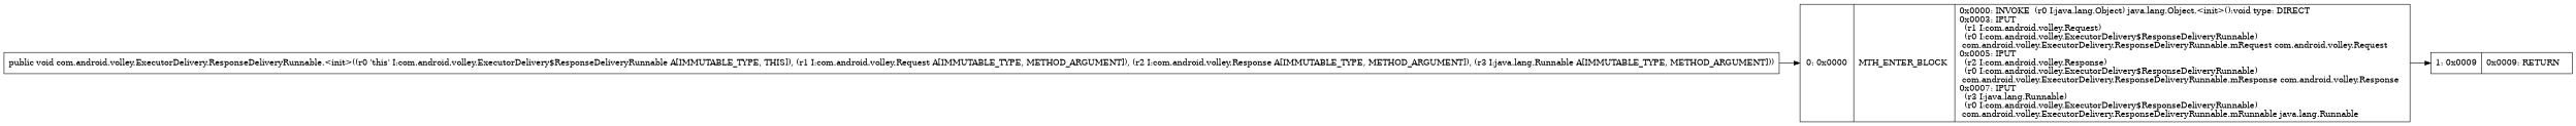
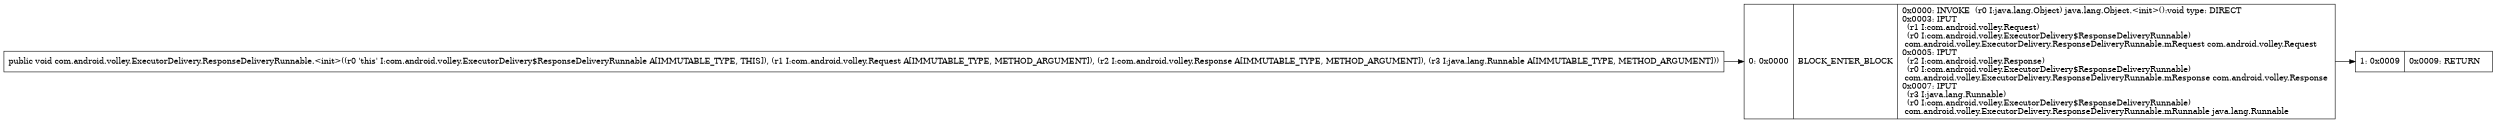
  digraph {
    rankdir=LR
    node [shape=record]
-   n1 [label="{0\:\ 0x0000|MTH_ENTER_BLOCK\l|0x0000: INVOKE  (r0 I:java.lang.Object) java.lang.Object.\<init\>():void type: DIRECT \l0x0003: IPUT  \l  (r1 I:com.android.volley.Request)\l  (r0 I:com.android.volley.ExecutorDelivery$ResponseDeliveryRunnable)\l com.android.volley.ExecutorDelivery.ResponseDeliveryRunnable.mRequest com.android.volley.Request \l0x0005: IPUT  \l  (r2 I:com.android.volley.Response)\l  (r0 I:com.android.volley.ExecutorDelivery$ResponseDeliveryRunnable)\l com.android.volley.ExecutorDelivery.ResponseDeliveryRunnable.mResponse com.android.volley.Response \l0x0007: IPUT  \l  (r3 I:java.lang.Runnable)\l  (r0 I:com.android.volley.ExecutorDelivery$ResponseDeliveryRunnable)\l com.android.volley.ExecutorDelivery.ResponseDeliveryRunnable.mRunnable java.lang.Runnable \l}"]
+   n1 [label="{0\:\ 0x0000|BLOCK_ENTER_BLOCK\l|0x0000: INVOKE  (r0 I:java.lang.Object) java.lang.Object.\<init\>():void type: DIRECT \l0x0003: IPUT  \l  (r1 I:com.android.volley.Request)\l  (r0 I:com.android.volley.ExecutorDelivery$ResponseDeliveryRunnable)\l com.android.volley.ExecutorDelivery.ResponseDeliveryRunnable.mRequest com.android.volley.Request \l0x0005: IPUT  \l  (r2 I:com.android.volley.Response)\l  (r0 I:com.android.volley.ExecutorDelivery$ResponseDeliveryRunnable)\l com.android.volley.ExecutorDelivery.ResponseDeliveryRunnable.mResponse com.android.volley.Response \l0x0007: IPUT  \l  (r3 I:java.lang.Runnable)\l  (r0 I:com.android.volley.ExecutorDelivery$ResponseDeliveryRunnable)\l com.android.volley.ExecutorDelivery.ResponseDeliveryRunnable.mRunnable java.lang.Runnable \l}"]
    n2 [label="{1\:\ 0x0009|0x0009: RETURN   \l}"]
    n3 [label="{public void com.android.volley.ExecutorDelivery.ResponseDeliveryRunnable.\<init\>((r0 'this' I:com.android.volley.ExecutorDelivery$ResponseDeliveryRunnable A[IMMUTABLE_TYPE, THIS]), (r1 I:com.android.volley.Request A[IMMUTABLE_TYPE, METHOD_ARGUMENT]), (r2 I:com.android.volley.Response A[IMMUTABLE_TYPE, METHOD_ARGUMENT]), (r3 I:java.lang.Runnable A[IMMUTABLE_TYPE, METHOD_ARGUMENT])) }"]
    n1 -> n2
    n3 -> n1
  }
